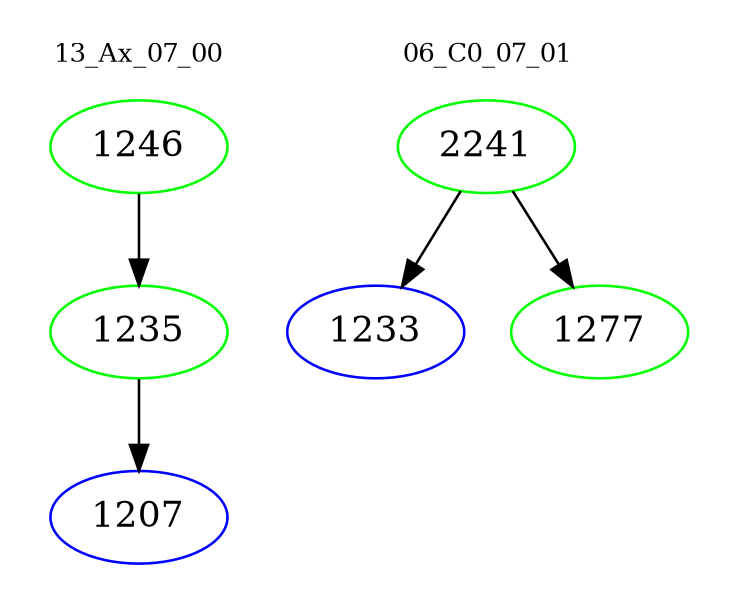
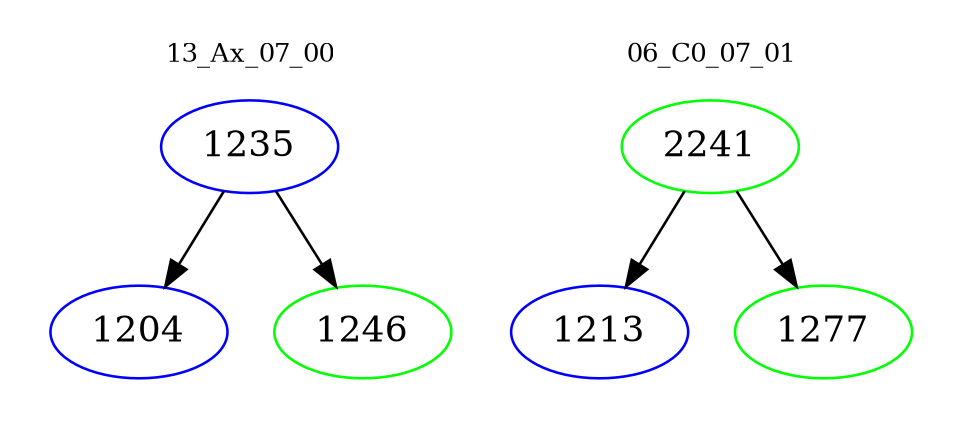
  digraph {
    node [color=green]
    edge [color=black]
-   n1 [label=1235]
-   n2 [color=blue label=1207]
+   n1 [color=blue label=1235]
+   n2 [color=blue label=1204]
    n3 [label=1246]
    n4 [label=2241]
-   n5 [color=blue label=1233]
+   n5 [color=blue label=1213]
    n6 [label=1277]
    subgraph cluster_1 {
      color=white
      fontsize=10
      label="13_Ax_07_00"
      n1
      n2
      n3
    }
    subgraph cluster_2 {
      color=white
      fontsize=10
      label="06_C0_07_01"
      n4
      n5
      n6
    }
    n1 -> n2
-   n3 -> n1
+   n1 -> n3
    n4 -> n5
    n4 -> n6
  }
